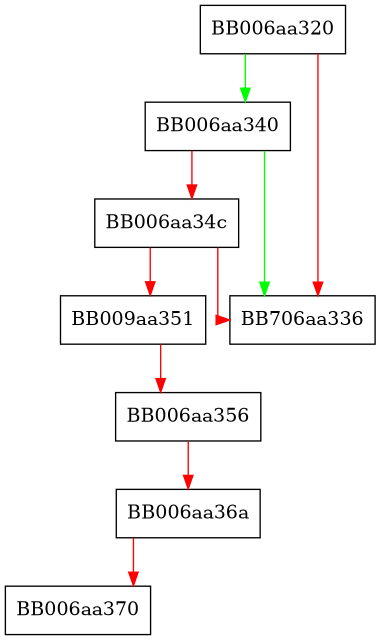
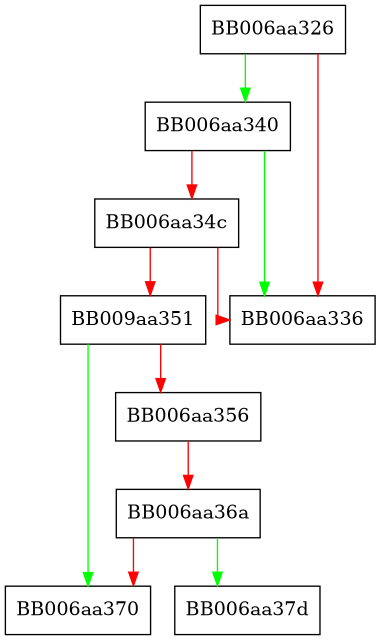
  digraph {
    splines=ortho
    node [shape=box]
    edge [color=red]
-   BB006aa320
+   BB006aa320 [label=BB006aa326]
    BB006aa340
-   BB006aa336 [label=BB706aa336]
+   BB006aa336
    BB006aa34c
    n5 [label=BB009aa351]
    BB006aa370
    BB006aa356
    BB006aa36a
+   BB006aa37d
    BB006aa320 -> BB006aa340 [color=green]
    BB006aa320 -> BB006aa336
    BB006aa340 -> BB006aa336 [color=green]
    BB006aa340 -> BB006aa34c
    BB006aa34c -> BB006aa336
    BB006aa34c -> n5
+   n5 -> BB006aa370 [color=green]
    n5 -> BB006aa356
    BB006aa356 -> BB006aa36a
    BB006aa36a -> BB006aa370
+   BB006aa36a -> BB006aa37d [color=green]
  }
